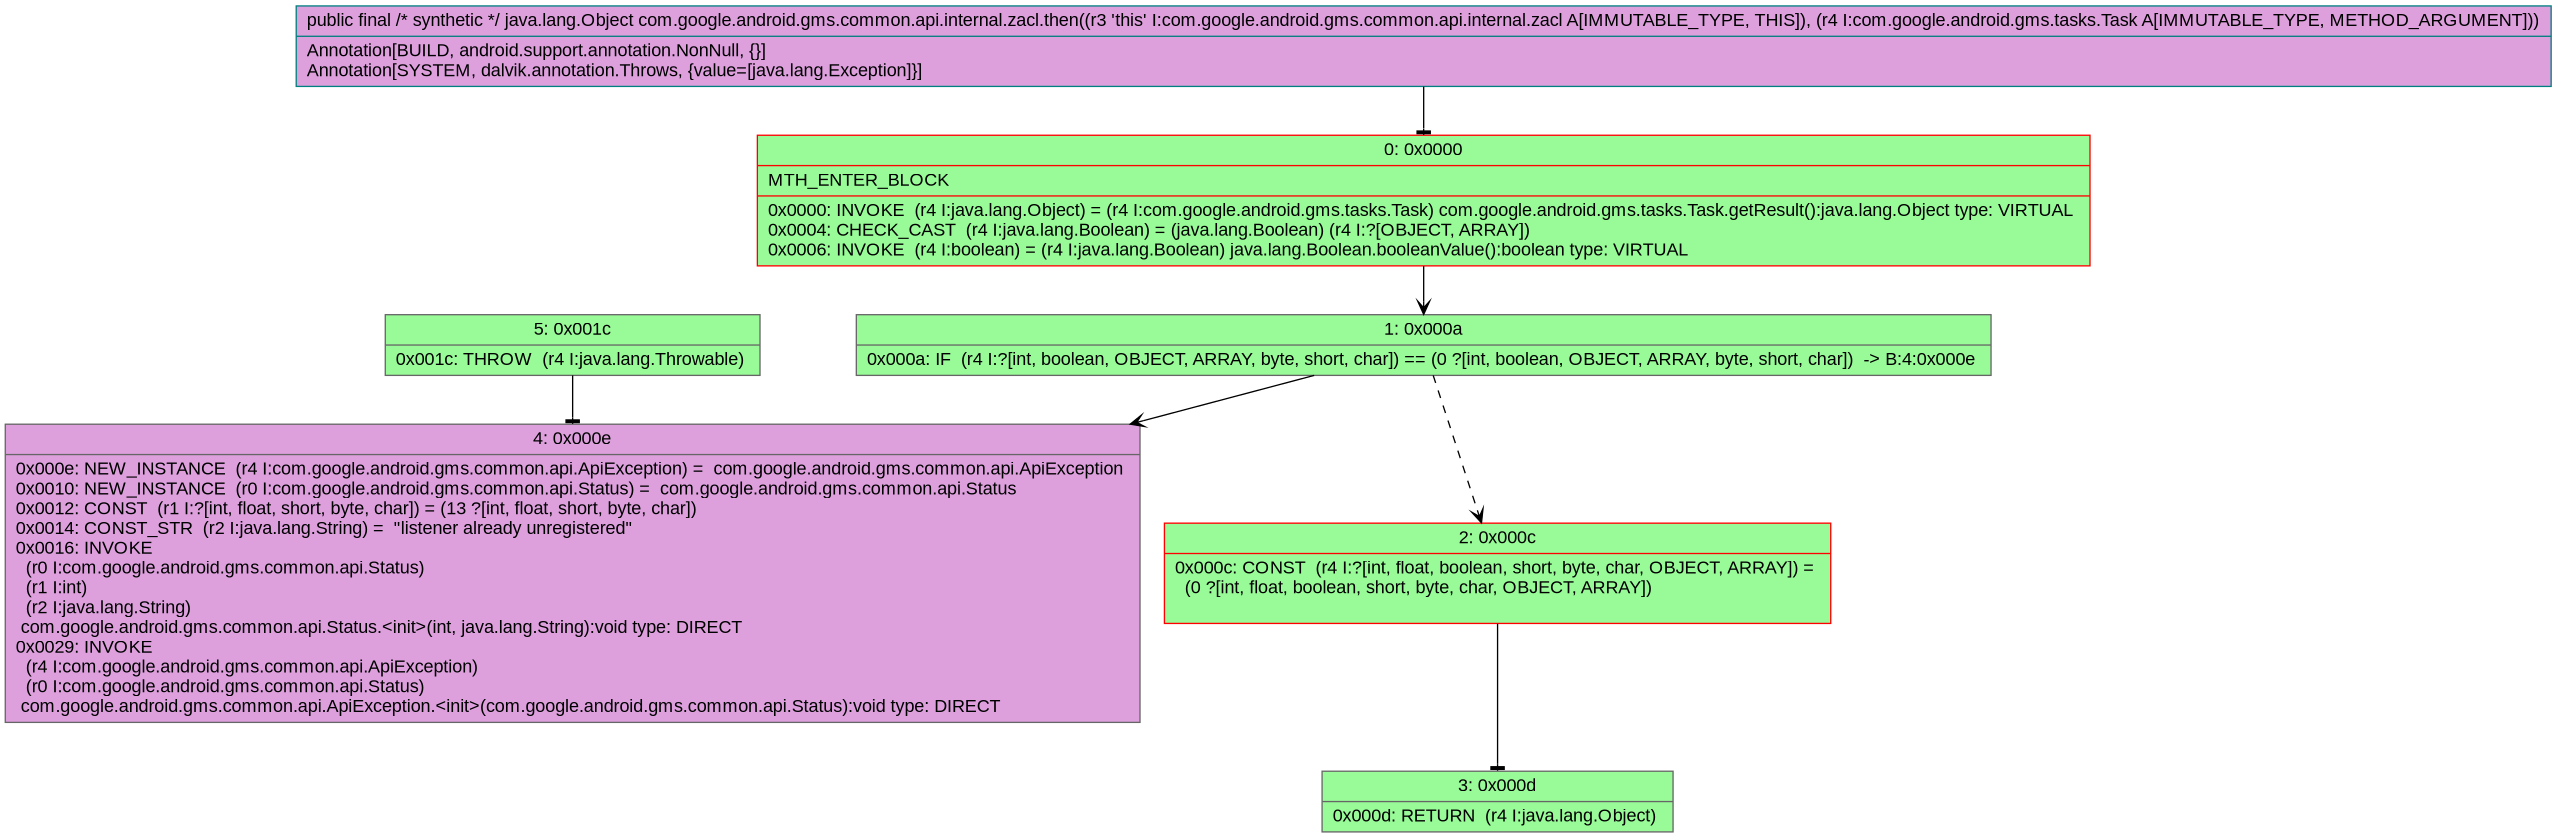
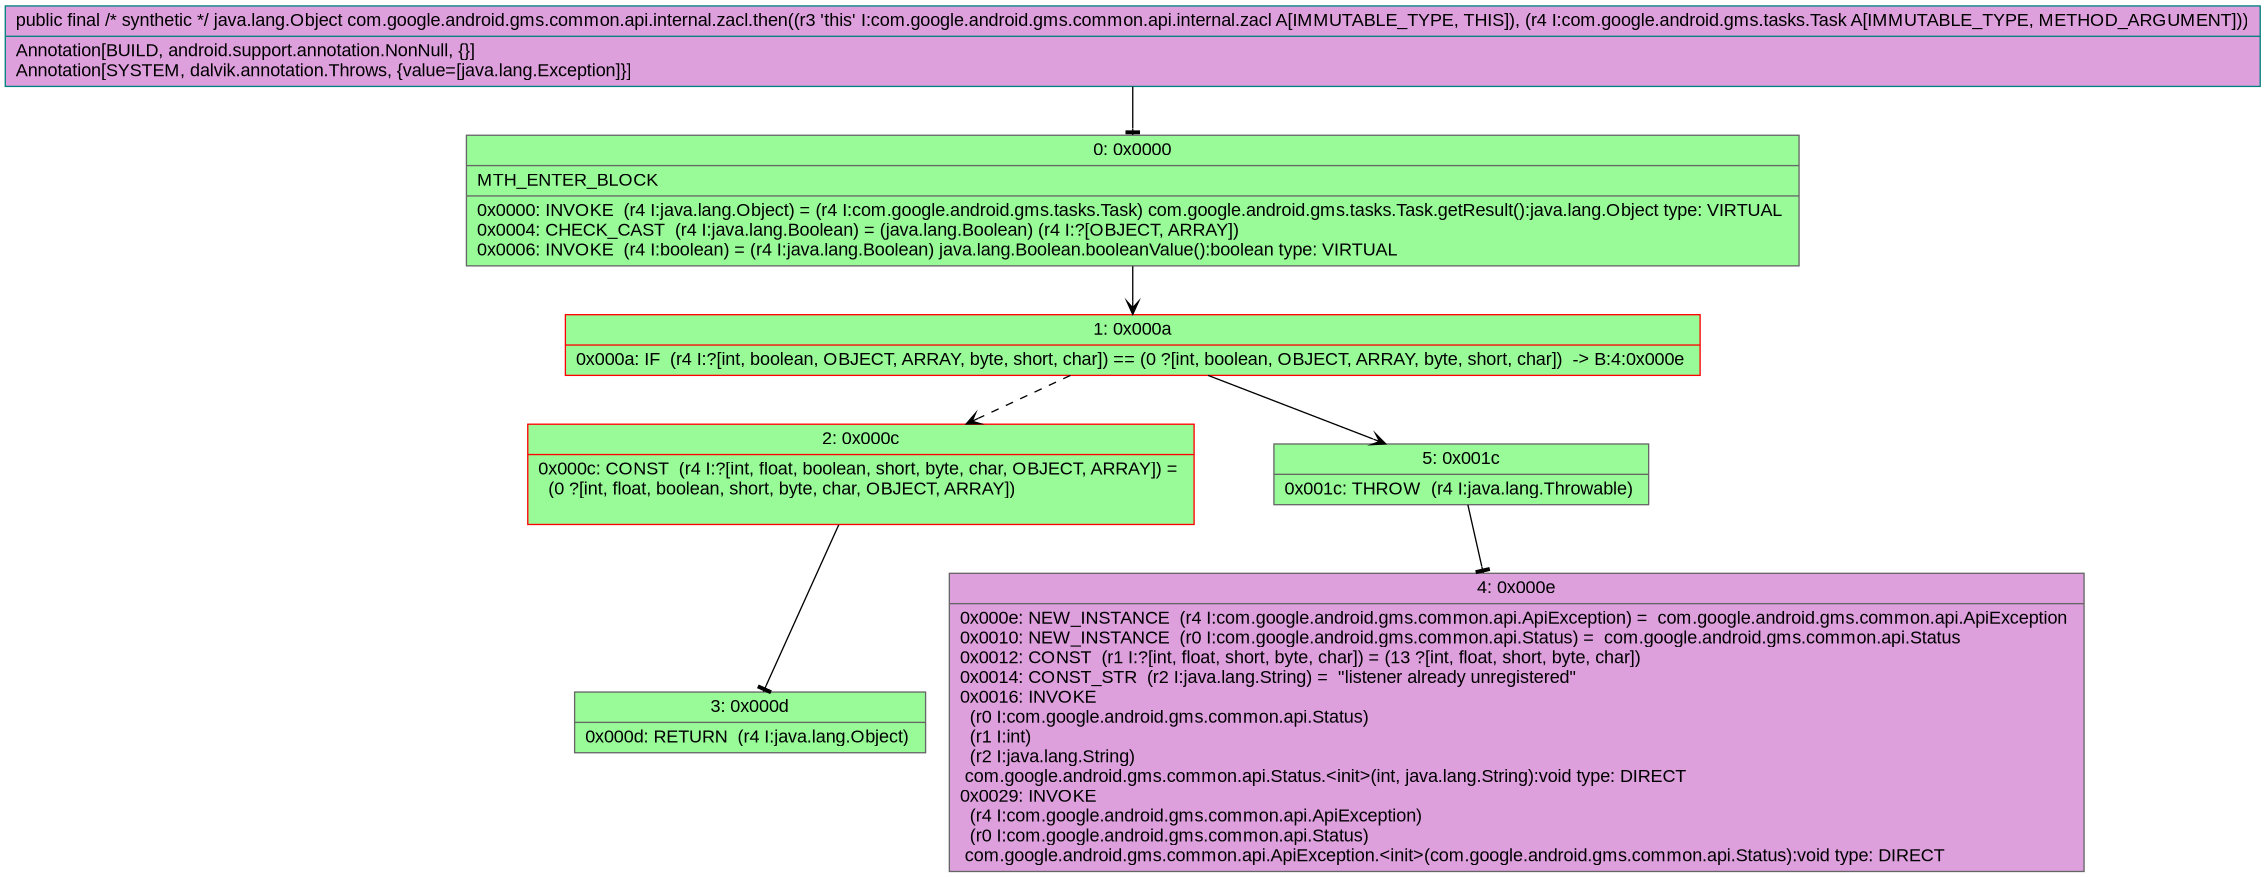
  digraph {
    fontname="Liberation Sans"
    node [color=red fillcolor=palegreen fontname="Liberation Sans" shape=record style=filled]
    edge [arrowhead=vee fontname="Liberation Sans"]
-   n1 [label="{0\:\ 0x0000|MTH_ENTER_BLOCK\l|0x0000: INVOKE  (r4 I:java.lang.Object) = (r4 I:com.google.android.gms.tasks.Task) com.google.android.gms.tasks.Task.getResult():java.lang.Object type: VIRTUAL \l0x0004: CHECK_CAST  (r4 I:java.lang.Boolean) = (java.lang.Boolean) (r4 I:?[OBJECT, ARRAY]) \l0x0006: INVOKE  (r4 I:boolean) = (r4 I:java.lang.Boolean) java.lang.Boolean.booleanValue():boolean type: VIRTUAL \l}"]
-   n2 [color=gray40 label="{1\:\ 0x000a|0x000a: IF  (r4 I:?[int, boolean, OBJECT, ARRAY, byte, short, char]) == (0 ?[int, boolean, OBJECT, ARRAY, byte, short, char])  \-\> B:4:0x000e \l}"]
+   n1 [color=gray40 label="{0\:\ 0x0000|MTH_ENTER_BLOCK\l|0x0000: INVOKE  (r4 I:java.lang.Object) = (r4 I:com.google.android.gms.tasks.Task) com.google.android.gms.tasks.Task.getResult():java.lang.Object type: VIRTUAL \l0x0004: CHECK_CAST  (r4 I:java.lang.Boolean) = (java.lang.Boolean) (r4 I:?[OBJECT, ARRAY]) \l0x0006: INVOKE  (r4 I:boolean) = (r4 I:java.lang.Boolean) java.lang.Boolean.booleanValue():boolean type: VIRTUAL \l}"]
+   n2 [label="{1\:\ 0x000a|0x000a: IF  (r4 I:?[int, boolean, OBJECT, ARRAY, byte, short, char]) == (0 ?[int, boolean, OBJECT, ARRAY, byte, short, char])  \-\> B:4:0x000e \l}"]
    n3 [label="{2\:\ 0x000c|0x000c: CONST  (r4 I:?[int, float, boolean, short, byte, char, OBJECT, ARRAY]) = \l  (0 ?[int, float, boolean, short, byte, char, OBJECT, ARRAY])\l \l}"]
    n4 [color=gray40 fillcolor=plum label="{4\:\ 0x000e|0x000e: NEW_INSTANCE  (r4 I:com.google.android.gms.common.api.ApiException) =  com.google.android.gms.common.api.ApiException \l0x0010: NEW_INSTANCE  (r0 I:com.google.android.gms.common.api.Status) =  com.google.android.gms.common.api.Status \l0x0012: CONST  (r1 I:?[int, float, short, byte, char]) = (13 ?[int, float, short, byte, char]) \l0x0014: CONST_STR  (r2 I:java.lang.String) =  \"listener already unregistered\" \l0x0016: INVOKE  \l  (r0 I:com.google.android.gms.common.api.Status)\l  (r1 I:int)\l  (r2 I:java.lang.String)\l com.google.android.gms.common.api.Status.\<init\>(int, java.lang.String):void type: DIRECT \l0x0029: INVOKE  \l  (r4 I:com.google.android.gms.common.api.ApiException)\l  (r0 I:com.google.android.gms.common.api.Status)\l com.google.android.gms.common.api.ApiException.\<init\>(com.google.android.gms.common.api.Status):void type: DIRECT \l}"]
    n5 [color=gray40 label="{3\:\ 0x000d|0x000d: RETURN  (r4 I:java.lang.Object) \l}"]
    n6 [color=gray40 label="{5\:\ 0x001c|0x001c: THROW  (r4 I:java.lang.Throwable) \l}"]
    n7 [color=teal fillcolor=plum label="{public final \/* synthetic *\/ java.lang.Object com.google.android.gms.common.api.internal.zacl.then((r3 'this' I:com.google.android.gms.common.api.internal.zacl A[IMMUTABLE_TYPE, THIS]), (r4 I:com.google.android.gms.tasks.Task A[IMMUTABLE_TYPE, METHOD_ARGUMENT]))  | Annotation[BUILD, android.support.annotation.NonNull, \{\}]\lAnnotation[SYSTEM, dalvik.annotation.Throws, \{value=[java.lang.Exception]\}]\l}"]
    n1 -> n2
    n2 -> n3 [style=dashed]
-   n2 -> n4
+   n2 -> n6
    n3 -> n5 [arrowhead=tee]
    n6 -> n4 [arrowhead=tee]
    n7 -> n1 [arrowhead=tee]
  }
